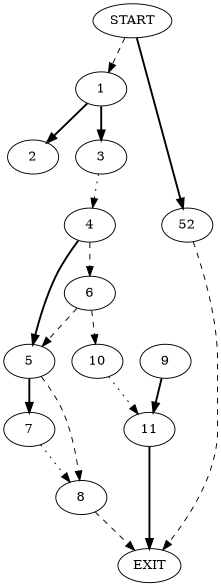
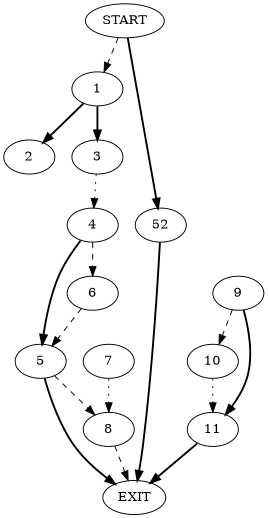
  digraph {
    edge [style=bold]
    n1 [label=START]
    1
    n3 [label=52]
    2
    3
    n6 [label=EXIT]
    4
    5
    6
    7
    8
    9
    10
    11
    n1 -> 1 [style=dashed]
    n1 -> n3
    1 -> 2
    1 -> 3
-   n3 -> n6 [style=dashed]
+   n3 -> n6
    3 -> 4 [style=dotted]
    4 -> 5
    4 -> 6 [style=dashed]
-   5 -> 7
+   5 -> n6
    5 -> 8 [style=dashed]
    6 -> 5 [style=dashed]
    7 -> 8 [style=dotted]
    8 -> n6 [style=dashed]
-   6 -> 10 [style=dashed]
+   9 -> 10 [style=dashed]
    9 -> 11
    10 -> 11 [style=dotted]
    11 -> n6
  }
